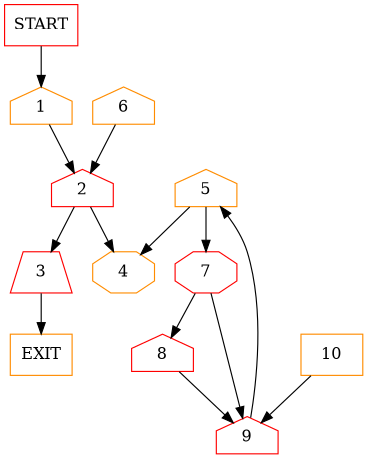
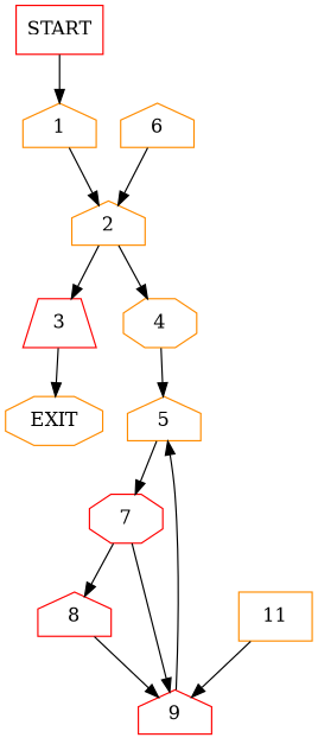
  digraph {
    node [color=red shape=house]
    n1 [label=START shape=box]
    1 [color=darkorange]
-   2
-   n4 [color=darkorange label=EXIT shape=box]
+   2 [color=darkorange]
+   n4 [color=darkorange label=EXIT shape=octagon]
    3 [shape=trapezium]
    4 [color=darkorange shape=octagon]
    5 [color=darkorange]
    7 [shape=octagon]
    6 [color=darkorange]
    8
    9
-   10 [color=darkorange shape=box]
+   10 [color=darkorange shape=box label=11]
    n1 -> 1
    1 -> 2
    2 -> 3
    2 -> 4
    3 -> n4
-   5 -> 4
+   4 -> 5
    5 -> 7
    7 -> 8
    7 -> 9
    6 -> 2
    8 -> 9
    9 -> 5
    10 -> 9
  }
